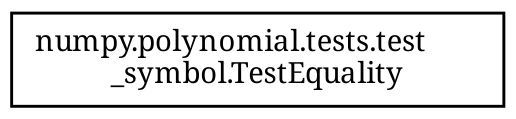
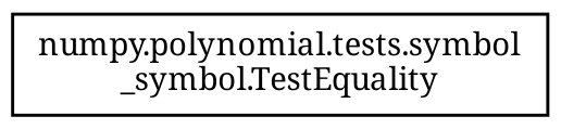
  digraph {
    rankdir=LR
    fontname="Noto Serif"
-   n1 [color=black fillcolor=white fontname="Noto Serif" fontsize=10 height=0.2 label="numpy.polynomial.tests.test\l_symbol.TestEquality" shape=record style=filled width=0.4]
+   n1 [color=black fillcolor=white fontname="Noto Serif" fontsize=10 height=0.2 label="numpy.polynomial.tests.symbol\l_symbol.TestEquality" shape=record style=filled width=0.4]
  }
